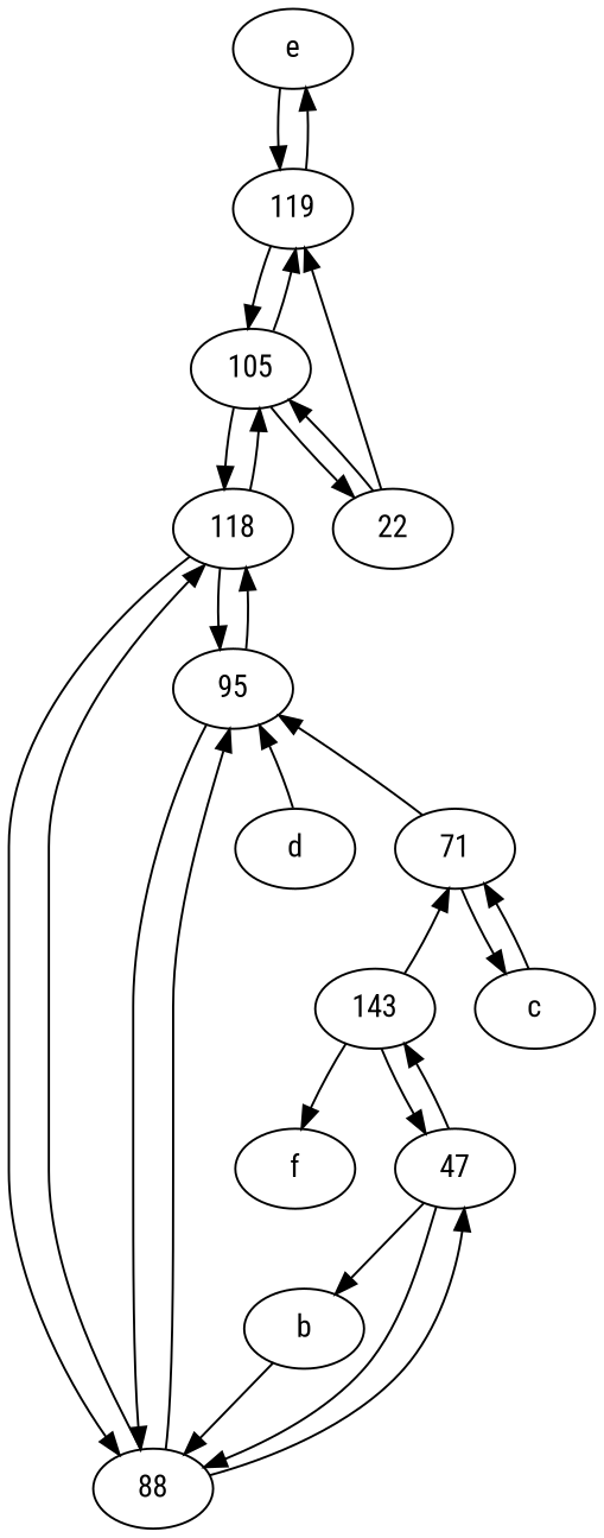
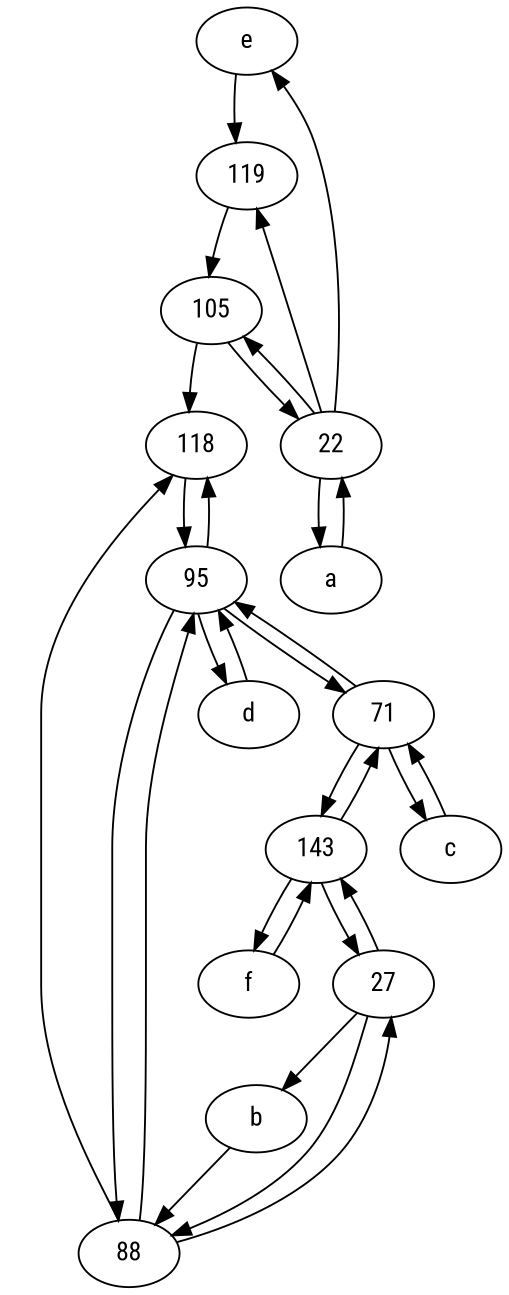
  digraph {
    fontname="Roboto Condensed"
    node [fontname="Roboto Condensed"]
    edge [fontname="Roboto Condensed"]
    e
    119
    105
    22
    118
+   a
    f
    143
-   47
+   47 [label=27]
    71
    b
    88
    95
    d
    c
    e -> 119
-   119 -> e
+   22 -> e
    119 -> 105
-   105 -> 119
    105 -> 22
    105 -> 118
    22 -> 119
    22 -> 105
-   118 -> 105
-   118 -> 88
+   22 -> a
    118 -> 95
+   a -> 22
+   f -> 143
    143 -> f
    143 -> 47
    143 -> 71
    47 -> 143
    47 -> b
    47 -> 88
+   71 -> 143
    71 -> 95
    71 -> c
    b -> 88
    88 -> 118
    88 -> 47
    88 -> 95
    95 -> 118
+   95 -> 71
    95 -> 88
+   95 -> d
    d -> 95
    c -> 71
  }
